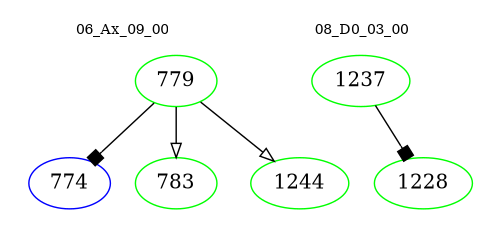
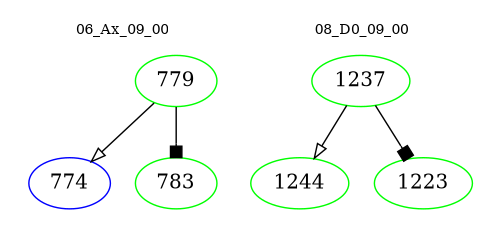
  digraph {
    node [color=green]
    edge [arrowhead=onormal color=black]
    n1 [label=779]
    n2 [color=blue label=774]
    n3 [label=783]
    n4 [label=1237]
-   n5 [label=1228]
+   n5 [label=1223]
    n6 [label=1244]
    subgraph cluster_1 {
      color=white
      fontsize=10
      label="06_Ax_09_00"
      n1
      n2
      n3
    }
    subgraph cluster_2 {
      color=white
      fontsize=10
-     label="08_D0_03_00"
+     label="08_D0_09_00"
      n4
      n5
      n6
    }
-   n1 -> n2 [arrowhead=box]
-   n1 -> n3
+   n1 -> n2
+   n1 -> n3 [arrowhead=box]
    n4 -> n5 [arrowhead=box]
-   n1 -> n6
+   n4 -> n6
  }
